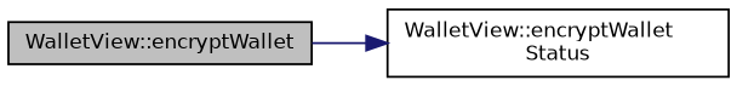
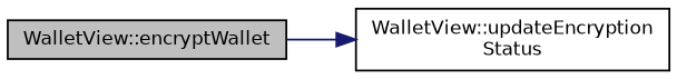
  digraph {
    rankdir=LR
    node [color=black fontname=Helvetica fontsize=10 shape=record style=filled]
    n1 [fillcolor=grey75 fontcolor=black height=0.2 label="WalletView::encryptWallet" width=0.4]
-   n2 [fillcolor=white height=0.2 label="WalletView::encryptWallet\lStatus" width=0.4]
+   n2 [fillcolor=white height=0.2 label="WalletView::updateEncryption\lStatus" width=0.4]
    n1 -> n2 [color=midnightblue fontname=Helvetica fontsize=10 labelfontname=Helvetica labelfontsize=10 style=solid]
  }
